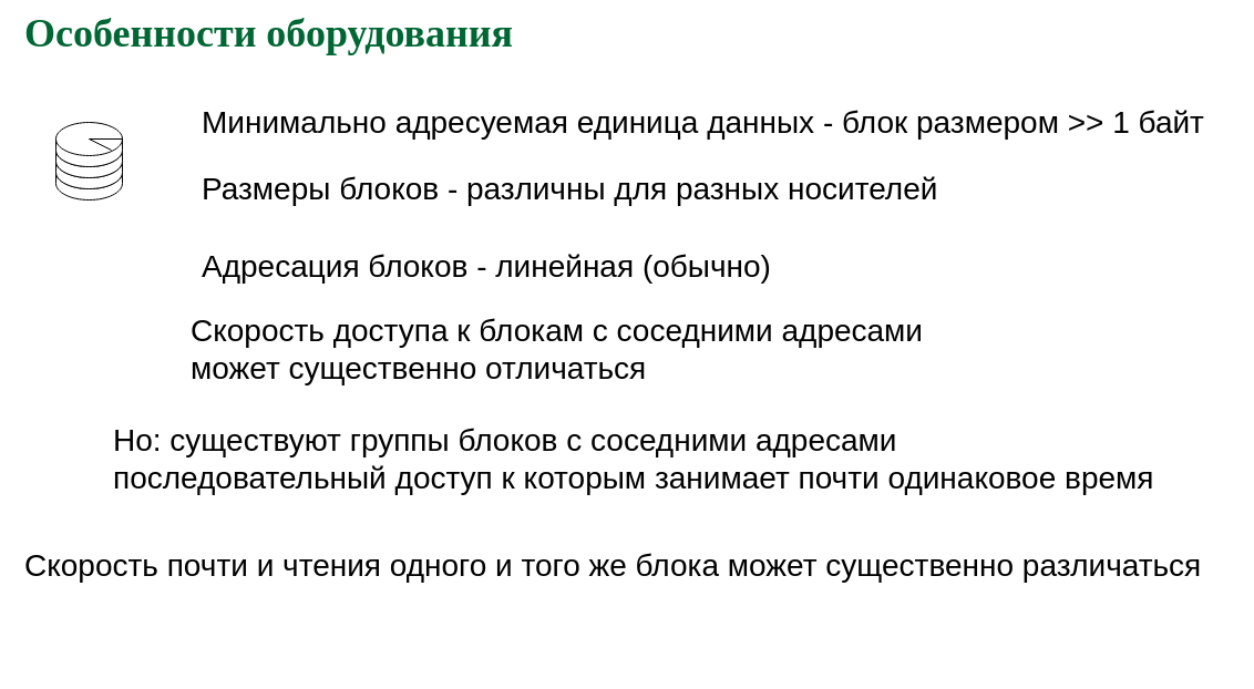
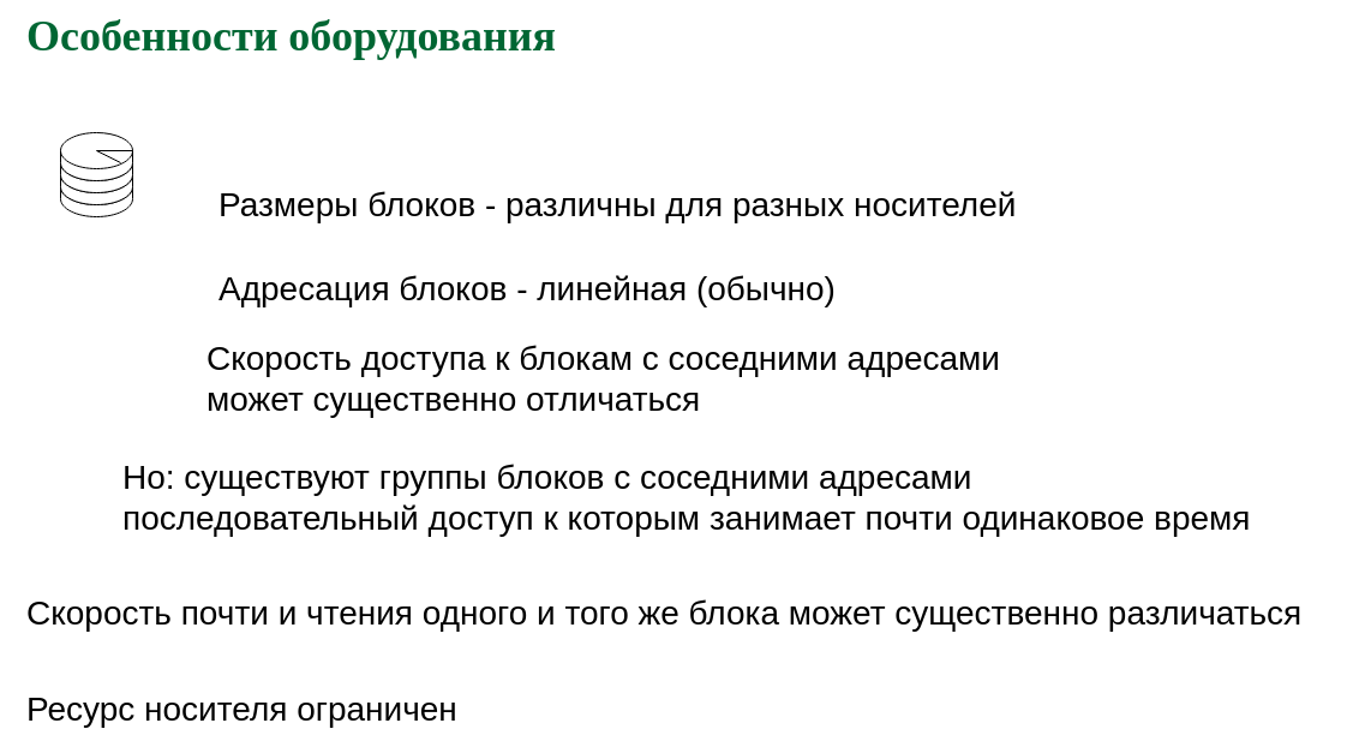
  <mxCell id="0" />
  <mxCell id="1" parent="0" />
  <mxCell id="2" value="" style="shape=cylinder3;whiteSpace=wrap;html=1;boundedLbl=1;backgroundOutline=1;size=15;" parent="1" vertex="1"><mxGeometry x="50" y="140" width="60" height="40" as="geometry" /></mxCell>
  <mxCell id="3" value="" style="shape=cylinder3;whiteSpace=wrap;html=1;boundedLbl=1;backgroundOutline=1;size=15;" parent="1" vertex="1"><mxGeometry x="50" y="130" width="60" height="40" as="geometry" /></mxCell>
  <mxCell id="4" value="" style="shape=cylinder3;whiteSpace=wrap;html=1;boundedLbl=1;backgroundOutline=1;size=15;" parent="1" vertex="1"><mxGeometry x="50" y="120" width="60" height="40" as="geometry" /></mxCell>
  <mxCell id="5" value="&lt;font color=&quot;#006633&quot; face=&quot;garamond&quot;&gt;&lt;span style=&quot;font-size: 36px&quot;&gt;&lt;b&gt;Особенности оборудования&lt;/b&gt;&lt;/span&gt;&lt;/font&gt;" style="text;html=1;align=left;verticalAlign=middle;whiteSpace=wrap;rounded=0;" parent="1" vertex="1"><mxGeometry x="20" y="20" width="920" height="20" as="geometry" /></mxCell>
- <mxCell id="6" value="&lt;span style=&quot;font-size: 28px&quot;&gt;Минимально адресуемая единица данных - блок размером &amp;gt;&amp;gt; 1 байт&lt;/span&gt;" style="text;html=1;align=left;verticalAlign=middle;resizable=0;points=[];autosize=1;" parent="1" vertex="1"><mxGeometry x="180" y="100" width="920" height="20" as="geometry" /></mxCell>
  <mxCell id="7" value="" style="shape=cylinder3;whiteSpace=wrap;html=1;boundedLbl=1;backgroundOutline=1;size=15;" parent="1" vertex="1"><mxGeometry x="50" y="110" width="60" height="40" as="geometry" /></mxCell>
  <mxCell id="8" value="&lt;span style=&quot;font-size: 28px&quot;&gt;Размеры блоков - различны для разных носителей&lt;/span&gt;" style="text;html=1;align=left;verticalAlign=middle;resizable=0;points=[];autosize=1;" parent="1" vertex="1"><mxGeometry x="180" y="160" width="680" height="20" as="geometry" /></mxCell>
  <mxCell id="9" value="" style="endArrow=none;html=1;" parent="1" edge="1"><mxGeometry width="50" height="50" relative="1" as="geometry"><mxPoint x="80" y="125" as="sourcePoint" /><mxPoint x="100" y="135" as="targetPoint" /></mxGeometry></mxCell>
  <mxCell id="10" value="" style="endArrow=none;html=1;" parent="1" edge="1"><mxGeometry width="50" height="50" relative="1" as="geometry"><mxPoint x="80" y="125" as="sourcePoint" /><mxPoint x="110" y="125" as="targetPoint" /></mxGeometry></mxCell>
  <mxCell id="11" value="&lt;span style=&quot;font-size: 28px&quot;&gt;Адресация блоков - линейная (&lt;/span&gt;&lt;span style=&quot;font-size: 28px&quot;&gt;обычно&lt;/span&gt;&lt;span style=&quot;font-size: 28px&quot;&gt;)&lt;/span&gt;" style="text;html=1;align=left;verticalAlign=middle;resizable=0;points=[];autosize=1;" parent="1" vertex="1"><mxGeometry x="180" y="230" width="530" height="20" as="geometry" /></mxCell>
  <mxCell id="12" value="&lt;span style=&quot;font-size: 28px&quot;&gt;Скорость доступа к блокам с соседними адресами &lt;br&gt;может существенно отличаться&lt;/span&gt;" style="text;html=1;align=left;verticalAlign=middle;resizable=0;points=[];autosize=1;" parent="1" vertex="1"><mxGeometry x="170" y="295" width="680" height="40" as="geometry" /></mxCell>
  <mxCell id="13" value="&lt;span style=&quot;font-size: 28px&quot;&gt;Но: существуют группы блоков с соседними адресами&lt;br&gt;&lt;/span&gt;&lt;span style=&quot;font-size: 28px&quot;&gt;последовательный&amp;nbsp;&lt;/span&gt;&lt;span style=&quot;font-size: 28px&quot;&gt;доступ к которым занимает почти одинаковое время&lt;br&gt;&lt;/span&gt;" style="text;html=1;align=left;verticalAlign=middle;resizable=0;points=[];autosize=1;" parent="1" vertex="1"><mxGeometry x="100" y="394" width="950" height="40" as="geometry" /></mxCell>
  <mxCell id="14" value="&lt;span style=&quot;font-size: 28px&quot;&gt;Скорость почти и чтения одного и того же блока может существенно различаться&lt;br&gt;&lt;/span&gt;" style="text;html=1;align=left;verticalAlign=middle;resizable=0;points=[];autosize=1;" parent="1" vertex="1"><mxGeometry x="20" y="500" width="1090" height="20" as="geometry" /></mxCell>
+ <mxCell id="15" value="&lt;span style=&quot;font-size: 28px&quot;&gt;Ресурс носителя ограничен&lt;br&gt;&lt;/span&gt;" style="text;html=1;align=left;verticalAlign=middle;resizable=0;points=[];autosize=1;" parent="1" vertex="1"><mxGeometry x="20" y="580" width="370" height="20" as="geometry" /></mxCell>
